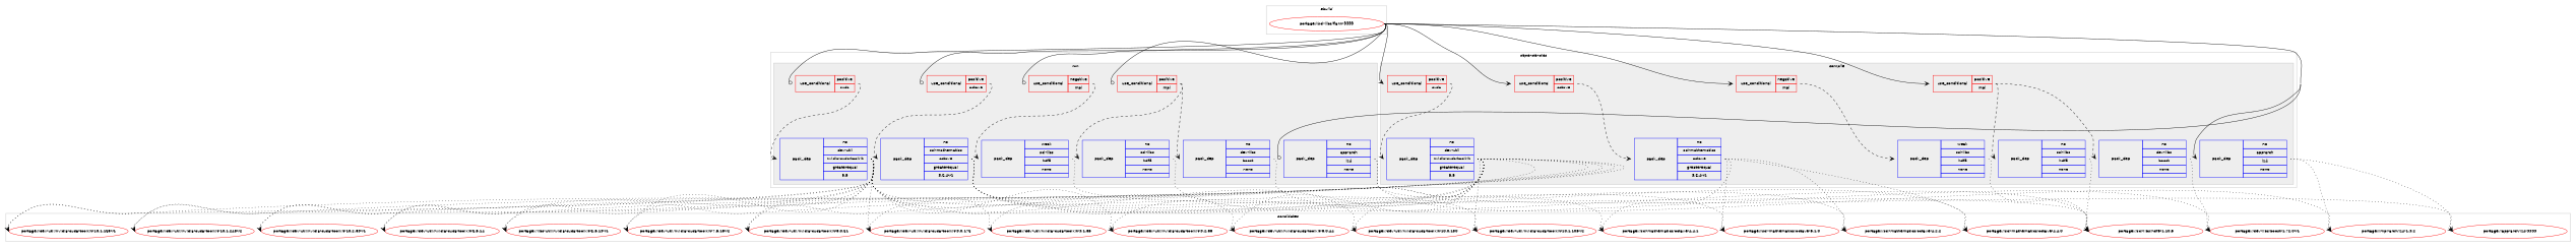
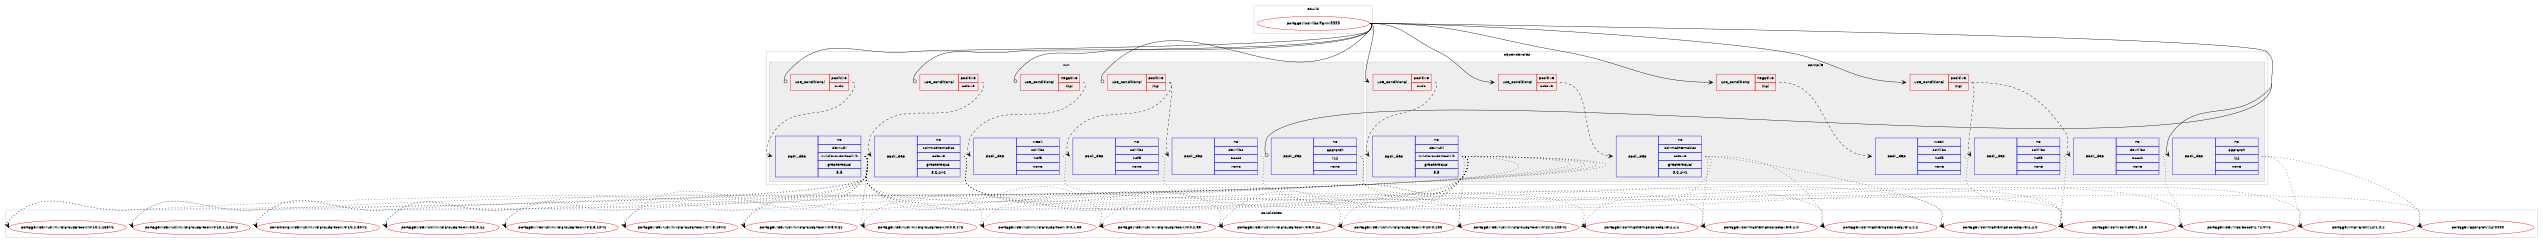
  digraph {
    compound=true
    concentrate=true
    fontname=Helvetica
    fontsize=10
    newrank=true
    rankdir=TB
    ranksep=1.5
    node [color=red fontname=Helvetica fontsize=10]
    edge [arrowhead=vee headport=w style=dotted tailport=e weight=100]
    n1 [label="portage://sci-libs/flann-9999" width=4]
    n2 [color=blue label=<<TABLE BORDER="0" CELLBORDER="1" CELLSPACING="0" CELLPADDING="4" WIDTH="220"><TR><TD ROWSPAN="6" CELLPADDING="30">pack_dep</TD></TR><TR><TD WIDTH="110">weak</TD></TR><TR><TD>sci-libs</TD></TR><TR><TD>hdf5</TD></TR><TR><TD>none</TD></TR><TR><TD></TD></TR></TABLE>> shape=none]
    n3 [label=<<TABLE BORDER="0" CELLBORDER="1" CELLSPACING="0" CELLPADDING="4"><TR><TD ROWSPAN="3" CELLPADDING="10">use_conditional</TD></TR><TR><TD>negative</TD></TR><TR><TD>mpi</TD></TR></TABLE>> shape=none]
    n4 [color=blue label=<<TABLE BORDER="0" CELLBORDER="1" CELLSPACING="0" CELLPADDING="4" WIDTH="220"><TR><TD ROWSPAN="6" CELLPADDING="30">pack_dep</TD></TR><TR><TD WIDTH="110">no</TD></TR><TR><TD>dev-util</TD></TR><TR><TD>nvidia-cuda-toolkit</TD></TR><TR><TD>greaterequal</TD></TR><TR><TD>5.5</TD></TR></TABLE>> shape=none]
    n5 [label=<<TABLE BORDER="0" CELLBORDER="1" CELLSPACING="0" CELLPADDING="4"><TR><TD ROWSPAN="3" CELLPADDING="10">use_conditional</TD></TR><TR><TD>positive</TD></TR><TR><TD>cuda</TD></TR></TABLE>> shape=none]
    n6 [color=blue label=<<TABLE BORDER="0" CELLBORDER="1" CELLSPACING="0" CELLPADDING="4" WIDTH="220"><TR><TD ROWSPAN="6" CELLPADDING="30">pack_dep</TD></TR><TR><TD WIDTH="110">no</TD></TR><TR><TD>sci-libs</TD></TR><TR><TD>hdf5</TD></TR><TR><TD>none</TD></TR><TR><TD></TD></TR></TABLE>> shape=none]
    n7 [color=blue label=<<TABLE BORDER="0" CELLBORDER="1" CELLSPACING="0" CELLPADDING="4" WIDTH="220"><TR><TD ROWSPAN="6" CELLPADDING="30">pack_dep</TD></TR><TR><TD WIDTH="110">no</TD></TR><TR><TD>dev-libs</TD></TR><TR><TD>boost</TD></TR><TR><TD>none</TD></TR><TR><TD></TD></TR></TABLE>> shape=none]
    n8 [label=<<TABLE BORDER="0" CELLBORDER="1" CELLSPACING="0" CELLPADDING="4"><TR><TD ROWSPAN="3" CELLPADDING="10">use_conditional</TD></TR><TR><TD>positive</TD></TR><TR><TD>mpi</TD></TR></TABLE>> shape=none]
    n9 [color=blue label=<<TABLE BORDER="0" CELLBORDER="1" CELLSPACING="0" CELLPADDING="4" WIDTH="220"><TR><TD ROWSPAN="6" CELLPADDING="30">pack_dep</TD></TR><TR><TD WIDTH="110">no</TD></TR><TR><TD>sci-mathematics</TD></TR><TR><TD>octave</TD></TR><TR><TD>greaterequal</TD></TR><TR><TD>3.6.4-r1</TD></TR></TABLE>> shape=none]
    n10 [label=<<TABLE BORDER="0" CELLBORDER="1" CELLSPACING="0" CELLPADDING="4"><TR><TD ROWSPAN="3" CELLPADDING="10">use_conditional</TD></TR><TR><TD>positive</TD></TR><TR><TD>octave</TD></TR></TABLE>> shape=none]
    n11 [color=blue label=<<TABLE BORDER="0" CELLBORDER="1" CELLSPACING="0" CELLPADDING="4" WIDTH="220"><TR><TD ROWSPAN="6" CELLPADDING="30">pack_dep</TD></TR><TR><TD WIDTH="110">no</TD></TR><TR><TD>app-arch</TD></TR><TR><TD>lz4</TD></TR><TR><TD>none</TD></TR><TR><TD></TD></TR></TABLE>> shape=none]
    n12 [color=blue label=<<TABLE BORDER="0" CELLBORDER="1" CELLSPACING="0" CELLPADDING="4" WIDTH="220"><TR><TD ROWSPAN="6" CELLPADDING="30">pack_dep</TD></TR><TR><TD WIDTH="110">weak</TD></TR><TR><TD>sci-libs</TD></TR><TR><TD>hdf5</TD></TR><TR><TD>none</TD></TR><TR><TD></TD></TR></TABLE>> shape=none]
    n13 [label=<<TABLE BORDER="0" CELLBORDER="1" CELLSPACING="0" CELLPADDING="4"><TR><TD ROWSPAN="3" CELLPADDING="10">use_conditional</TD></TR><TR><TD>negative</TD></TR><TR><TD>mpi</TD></TR></TABLE>> shape=none]
    n14 [color=blue label=<<TABLE BORDER="0" CELLBORDER="1" CELLSPACING="0" CELLPADDING="4" WIDTH="220"><TR><TD ROWSPAN="6" CELLPADDING="30">pack_dep</TD></TR><TR><TD WIDTH="110">no</TD></TR><TR><TD>dev-util</TD></TR><TR><TD>nvidia-cuda-toolkit</TD></TR><TR><TD>greaterequal</TD></TR><TR><TD>5.5</TD></TR></TABLE>> shape=none]
    n15 [label=<<TABLE BORDER="0" CELLBORDER="1" CELLSPACING="0" CELLPADDING="4"><TR><TD ROWSPAN="3" CELLPADDING="10">use_conditional</TD></TR><TR><TD>positive</TD></TR><TR><TD>cuda</TD></TR></TABLE>> shape=none]
    n16 [color=blue label=<<TABLE BORDER="0" CELLBORDER="1" CELLSPACING="0" CELLPADDING="4" WIDTH="220"><TR><TD ROWSPAN="6" CELLPADDING="30">pack_dep</TD></TR><TR><TD WIDTH="110">no</TD></TR><TR><TD>sci-libs</TD></TR><TR><TD>hdf5</TD></TR><TR><TD>none</TD></TR><TR><TD></TD></TR></TABLE>> shape=none]
    n17 [color=blue label=<<TABLE BORDER="0" CELLBORDER="1" CELLSPACING="0" CELLPADDING="4" WIDTH="220"><TR><TD ROWSPAN="6" CELLPADDING="30">pack_dep</TD></TR><TR><TD WIDTH="110">no</TD></TR><TR><TD>dev-libs</TD></TR><TR><TD>boost</TD></TR><TR><TD>none</TD></TR><TR><TD></TD></TR></TABLE>> shape=none]
    n18 [label=<<TABLE BORDER="0" CELLBORDER="1" CELLSPACING="0" CELLPADDING="4"><TR><TD ROWSPAN="3" CELLPADDING="10">use_conditional</TD></TR><TR><TD>positive</TD></TR><TR><TD>mpi</TD></TR></TABLE>> shape=none]
    n19 [color=blue label=<<TABLE BORDER="0" CELLBORDER="1" CELLSPACING="0" CELLPADDING="4" WIDTH="220"><TR><TD ROWSPAN="6" CELLPADDING="30">pack_dep</TD></TR><TR><TD WIDTH="110">no</TD></TR><TR><TD>sci-mathematics</TD></TR><TR><TD>octave</TD></TR><TR><TD>greaterequal</TD></TR><TR><TD>3.6.4-r1</TD></TR></TABLE>> shape=none]
    n20 [label=<<TABLE BORDER="0" CELLBORDER="1" CELLSPACING="0" CELLPADDING="4"><TR><TD ROWSPAN="3" CELLPADDING="10">use_conditional</TD></TR><TR><TD>positive</TD></TR><TR><TD>octave</TD></TR></TABLE>> shape=none]
    n21 [color=blue label=<<TABLE BORDER="0" CELLBORDER="1" CELLSPACING="0" CELLPADDING="4" WIDTH="220"><TR><TD ROWSPAN="6" CELLPADDING="30">pack_dep</TD></TR><TR><TD WIDTH="110">no</TD></TR><TR><TD>app-arch</TD></TR><TR><TD>lz4</TD></TR><TR><TD>none</TD></TR><TR><TD></TD></TR></TABLE>> shape=none]
    n22 [label="portage://dev-util/nvidia-cuda-toolkit-9.2.88" width=4]
    n23 [label="portage://dev-util/nvidia-cuda-toolkit-9.1.85" width=4]
    n24 [label="portage://dev-util/nvidia-cuda-toolkit-9.0.176" width=4]
    n25 [label="portage://dev-util/nvidia-cuda-toolkit-8.0.61" width=4]
    n26 [label="portage://dev-util/nvidia-cuda-toolkit-8.0.44" width=4]
    n27 [label="portage://dev-util/nvidia-cuda-toolkit-7.5.18-r2" width=4]
    n28 [label="portage://libs-util/nvidia-cuda-toolkit-6.5.19-r1" width=4]
    n29 [label="portage://dev-util/nvidia-cuda-toolkit-6.5.14" width=4]
-   n30 [label="portage://dev-util/nvidia-cuda-toolkit-10.2.89-r1" width=4]
+   n30 [label="conditional://dev-util/nvidia-cuda-toolkit-10.2.89-r1" width=4]
    n31 [label="portage://dev-util/nvidia-cuda-toolkit-10.1.243-r2" width=4]
    n32 [label="portage://dev-util/nvidia-cuda-toolkit-10.1.168-r1" width=4]
    n33 [label="portage://dev-util/nvidia-cuda-toolkit-10.1.105-r2" width=4]
    n34 [label="portage://dev-util/nvidia-cuda-toolkit-10.0.130" width=4]
    n35 [label="portage://sci-libs/hdf5-1.10.5" width=4]
    n36 [label="portage://dev-libs/boost-1.72.0-r1" width=4]
    n37 [label="portage://sci-mathematics/octave-5.1.0" width=4]
    n38 [label="portage://sci-mathematics/octave-4.4.1" width=4]
    n39 [label="portage://sci-mathematics/octave-4.4.0" width=4]
    n40 [label="portage://sci-mathematics/octave-4.2.2" width=4]
    n41 [label="portage://app-arch/lz4-9999" width=4]
    n42 [label="portage://mpi-arch/lz4-1.9.2" width=4]
    subgraph cluster_1 {
      color=gray
      label=<<i>ebuild</i>>
      rank=same
      n1
    }
    subgraph cluster_2 {
      color=gray
      label=<<i>dependencies</i>>
      subgraph cluster_3 {
        color=gray
        fillcolor="#eeeeee"
        label=<<i>compile</i>>
        style=filled
        subgraph sub_4 {
          color=gray
          fillcolor="#eeeeee"
          label=<<i>compile</i>>
          style=filled
          n3
          subgraph sub_5 {
            color=gray
            fillcolor="#eeeeee"
            label=<<i>compile</i>>
            style=filled
            n2
          }
        }
        subgraph sub_6 {
          color=gray
          fillcolor="#eeeeee"
          label=<<i>compile</i>>
          style=filled
          n5
          subgraph sub_7 {
            color=gray
            fillcolor="#eeeeee"
            label=<<i>compile</i>>
            style=filled
            n4
          }
        }
        subgraph sub_8 {
          color=gray
          fillcolor="#eeeeee"
          label=<<i>compile</i>>
          style=filled
          n8
          subgraph sub_9 {
            color=gray
            fillcolor="#eeeeee"
            label=<<i>compile</i>>
            style=filled
            n6
          }
          subgraph sub_10 {
            color=gray
            fillcolor="#eeeeee"
            label=<<i>compile</i>>
            style=filled
            n7
          }
        }
        subgraph sub_11 {
          color=gray
          fillcolor="#eeeeee"
          label=<<i>compile</i>>
          style=filled
          n10
          subgraph sub_12 {
            color=gray
            fillcolor="#eeeeee"
            label=<<i>compile</i>>
            style=filled
            n9
          }
        }
        subgraph sub_13 {
          color=gray
          fillcolor="#eeeeee"
          label=<<i>compile</i>>
          style=filled
          n11
        }
      }
      subgraph cluster_14 {
        color=gray
        fillcolor="#eeeeee"
        label=<<i>compile and run</i>>
        style=filled
      }
      subgraph cluster_15 {
        color=gray
        fillcolor="#eeeeee"
        label=<<i>run</i>>
        style=filled
        subgraph sub_16 {
          color=gray
          fillcolor="#eeeeee"
          label=<<i>run</i>>
          style=filled
          n13
          subgraph sub_17 {
            color=gray
            fillcolor="#eeeeee"
            label=<<i>run</i>>
            style=filled
            n12
          }
        }
        subgraph sub_18 {
          color=gray
          fillcolor="#eeeeee"
          label=<<i>run</i>>
          style=filled
          n15
          subgraph sub_19 {
            color=gray
            fillcolor="#eeeeee"
            label=<<i>run</i>>
            style=filled
            n14
          }
        }
        subgraph sub_20 {
          color=gray
          fillcolor="#eeeeee"
          label=<<i>run</i>>
          style=filled
          n18
          subgraph sub_21 {
            color=gray
            fillcolor="#eeeeee"
            label=<<i>run</i>>
            style=filled
            n16
          }
          subgraph sub_22 {
            color=gray
            fillcolor="#eeeeee"
            label=<<i>run</i>>
            style=filled
            n17
          }
        }
        subgraph sub_23 {
          color=gray
          fillcolor="#eeeeee"
          label=<<i>run</i>>
          style=filled
          n20
          subgraph sub_24 {
            color=gray
            fillcolor="#eeeeee"
            label=<<i>run</i>>
            style=filled
            n19
          }
        }
        subgraph sub_25 {
          color=gray
          fillcolor="#eeeeee"
          label=<<i>run</i>>
          style=filled
          n21
        }
      }
    }
    subgraph cluster_26 {
      color=gray
      label=<<i>candidates</i>>
      rank=same
      subgraph sub_27 {
        color=black
        label=<<i>candidates</i>>
        nodesep=1
        rank=same
        n22
        n23
        n24
        n25
        n26
        n27
        n28
        n29
        n30
        n31
        n32
        n33
        n34
      }
      subgraph sub_28 {
        color=black
        label=<<i>candidates</i>>
        nodesep=1
        rank=same
        n35
      }
      subgraph sub_29 {
        color=black
        label=<<i>candidates</i>>
        nodesep=1
        rank=same
        n35
      }
      subgraph sub_30 {
        color=black
        label=<<i>candidates</i>>
        nodesep=1
        rank=same
        n36
      }
      subgraph sub_31 {
        color=black
        label=<<i>candidates</i>>
        nodesep=1
        rank=same
        n37
        n38
        n39
        n40
      }
      subgraph sub_32 {
        color=black
        label=<<i>candidates</i>>
        nodesep=1
        rank=same
        n41
        n42
      }
      subgraph sub_33 {
        color=black
        label=<<i>candidates</i>>
        nodesep=1
        rank=same
        n35
      }
      subgraph sub_34 {
        color=black
        label=<<i>candidates</i>>
        nodesep=1
        rank=same
        n22
        n23
        n24
        n25
        n26
        n27
        n28
        n29
        n30
        n31
        n32
        n33
        n34
      }
      subgraph sub_35 {
        color=black
        label=<<i>candidates</i>>
        nodesep=1
        rank=same
        n35
      }
      subgraph sub_36 {
        color=black
        label=<<i>candidates</i>>
        nodesep=1
        rank=same
        n36
      }
      subgraph sub_37 {
        color=black
        label=<<i>candidates</i>>
        nodesep=1
        rank=same
        n37
        n38
        n39
        n40
      }
      subgraph sub_38 {
        color=black
        label=<<i>candidates</i>>
        nodesep=1
        rank=same
        n41
        n42
      }
    }
    n1 -> n3 [style=solid weight=20]
    n1 -> n5 [style=solid weight=20]
    n1 -> n8 [style=solid weight=20]
    n1 -> n10 [style=solid weight=20]
    n1 -> n11 [style=solid weight=20]
    n1 -> n13 [arrowhead=odot style=solid weight=20]
    n1 -> n15 [arrowhead=odot style=solid weight=20]
    n1 -> n18 [arrowhead=odot style=solid weight=20]
    n1 -> n20 [arrowhead=odot style=solid weight=20]
    n1 -> n21 [arrowhead=odot style=solid weight=20]
    n2 -> n35
    n3 -> n2 [style=dashed weight=20]
    n4 -> n22
    n4 -> n23
    n4 -> n24
    n4 -> n25
    n4 -> n26
    n4 -> n27
    n4 -> n28
    n4 -> n29
    n4 -> n30
    n4 -> n31
    n4 -> n32
    n4 -> n33
    n4 -> n34
    n5 -> n4 [style=dashed weight=20]
    n6 -> n35
    n7 -> n36
    n8 -> n6 [style=dashed weight=20]
    n8 -> n7 [style=dashed weight=20]
    n9 -> n37
    n9 -> n38
    n9 -> n39
    n9 -> n40
    n10 -> n9 [style=dashed weight=20]
    n11 -> n41
    n11 -> n42
    n12 -> n35
    n13 -> n12 [style=dashed weight=20]
    n14 -> n22
    n14 -> n23
    n14 -> n24
    n14 -> n25
    n14 -> n26
    n14 -> n27
    n14 -> n28
    n14 -> n29
    n14 -> n30
    n14 -> n31
    n14 -> n32
    n14 -> n33
    n14 -> n34
    n15 -> n14 [style=dashed weight=20]
    n16 -> n35
    n17 -> n36
    n18 -> n16 [style=dashed weight=20]
    n18 -> n17 [style=dashed weight=20]
    n19 -> n37
    n19 -> n38
    n19 -> n39
    n19 -> n40
    n20 -> n19 [style=dashed weight=20]
    n21 -> n41
    n21 -> n42
  }
